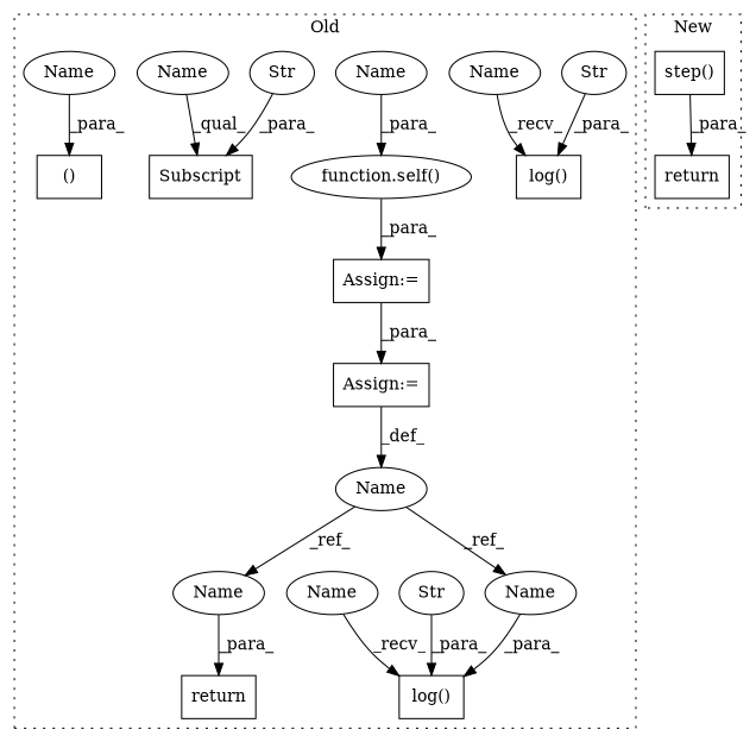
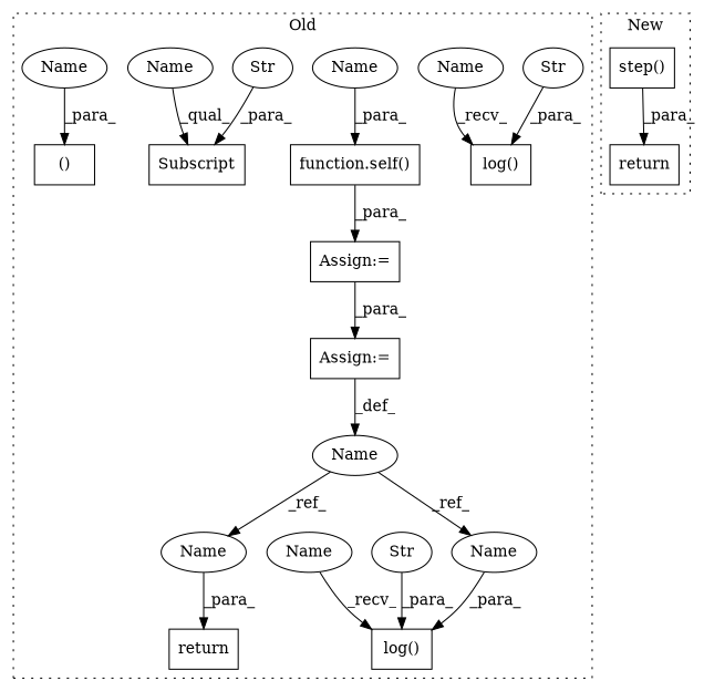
  digraph {
    node [a=87 l=4 shape=ellipse]
    n1 [a=75 l="9,45" label="log()" s="1828,1855" shape=box]
    n2 [a=68 l=3 label="Assign:=" s=1805 shape=box]
    n3 [a=68 l=3 label="Assign:=" s=1776 shape=box]
    n4 [a=66 l=12 label=Str s=1837]
    n5 [a=93 l=7 label=return s=2394 shape=box]
    n6 [label=Name s=1801]
-   n7 [a=75 l="5,1" label="function.self()" s="1779,1790"]
+   n7 [a=75 l="5,1" label="function.self()" s="1779,1790" shape=box]
    n8 [a=54 l=8 label="()" s=1633 shape=box]
    n9 [a=75 l="9,46" label="log()" s="2304,2338" shape=box]
    n10 [a=66 l=10 label=Str s=2313]
    n11 [a=63 l="16,0" label=Subscript s="1736,0" shape=box]
    n12 [a=66 l=8 label=Str s=1743]
    n13 [label=Name s=1828]
    n14 [label=Name s=2304]
    n15 [l=6 label=Name s=1784]
    n16 [l=6 label=Name s=1627]
    n17 [l=6 label=Name s=1736]
    n18 [label=Name s=2401]
    n19 [label=Name s=1851]
    n20 [a=93 l=7 label=return s=2709 shape=box]
    n21 [a=75 l=38 label="step()" s=2716 shape=box]
    subgraph cluster_1 {
      label=Old
      style=dotted
      n1
      n2
      n3
      n4
      n5
      n6
      n7
      n8
      n9
      n10
      n11
      n12
      n13
      n14
      n15
      n16
      n17
      n18
      n19
    }
    subgraph cluster_2 {
      label=New
      style=dotted
      n20
      n21
    }
    n2 -> n6 [label=_def_]
    n3 -> n2 [label=_para_]
    n4 -> n1 [label=_para_]
    n6 -> n18 [label=_ref_]
    n6 -> n19 [label=_ref_]
    n7 -> n3 [label=_para_]
    n10 -> n9 [label=_para_]
    n12 -> n11 [label=_para_]
    n13 -> n1 [label=_recv_]
    n14 -> n9 [label=_recv_]
    n15 -> n7 [label=_para_]
    n16 -> n8 [label=_para_]
    n17 -> n11 [label=_qual_]
    n18 -> n5 [label=_para_]
    n19 -> n1 [label=_para_]
    n21 -> n20 [label=_para_]
  }
